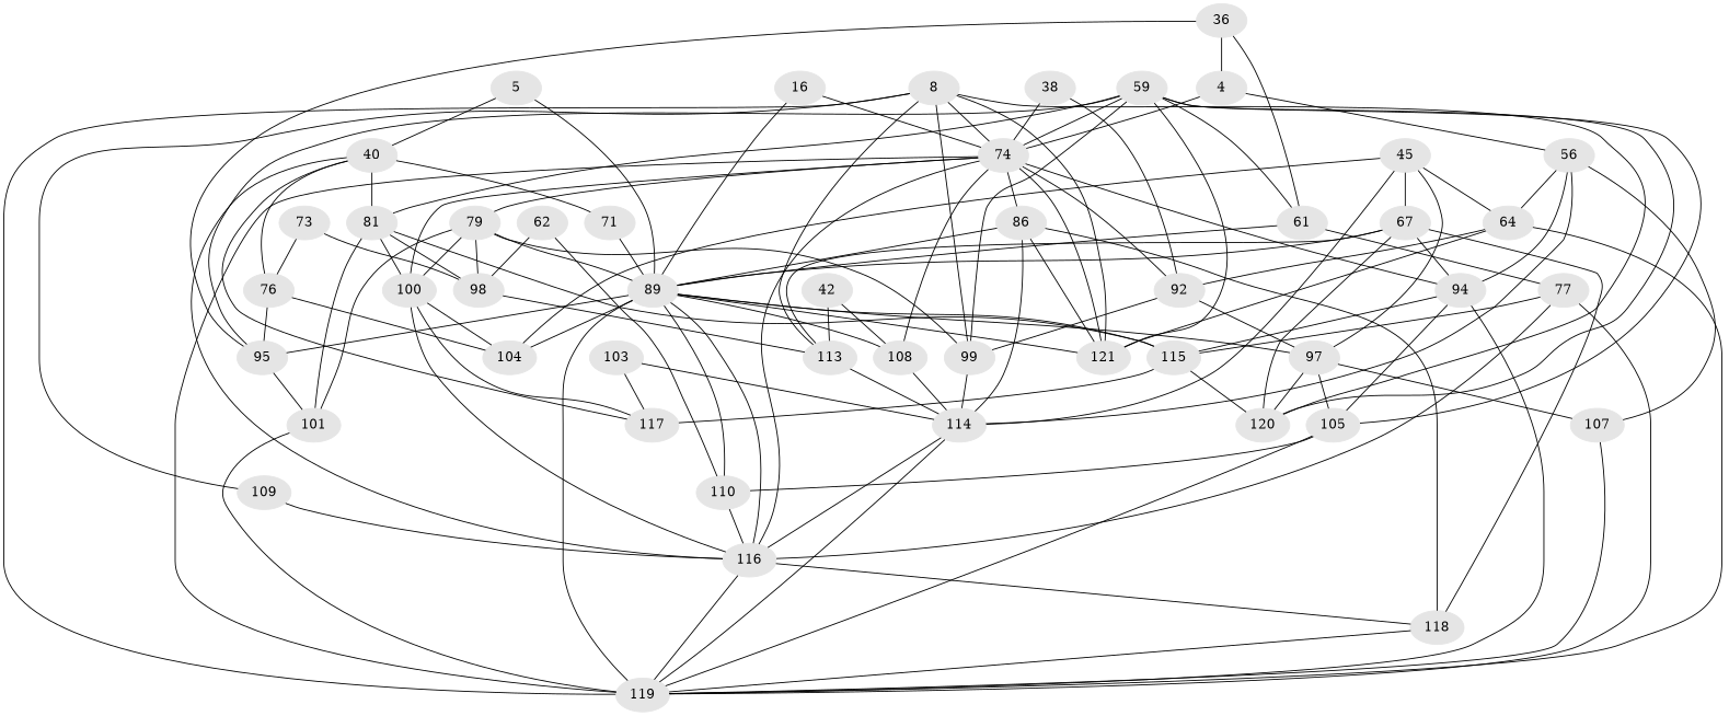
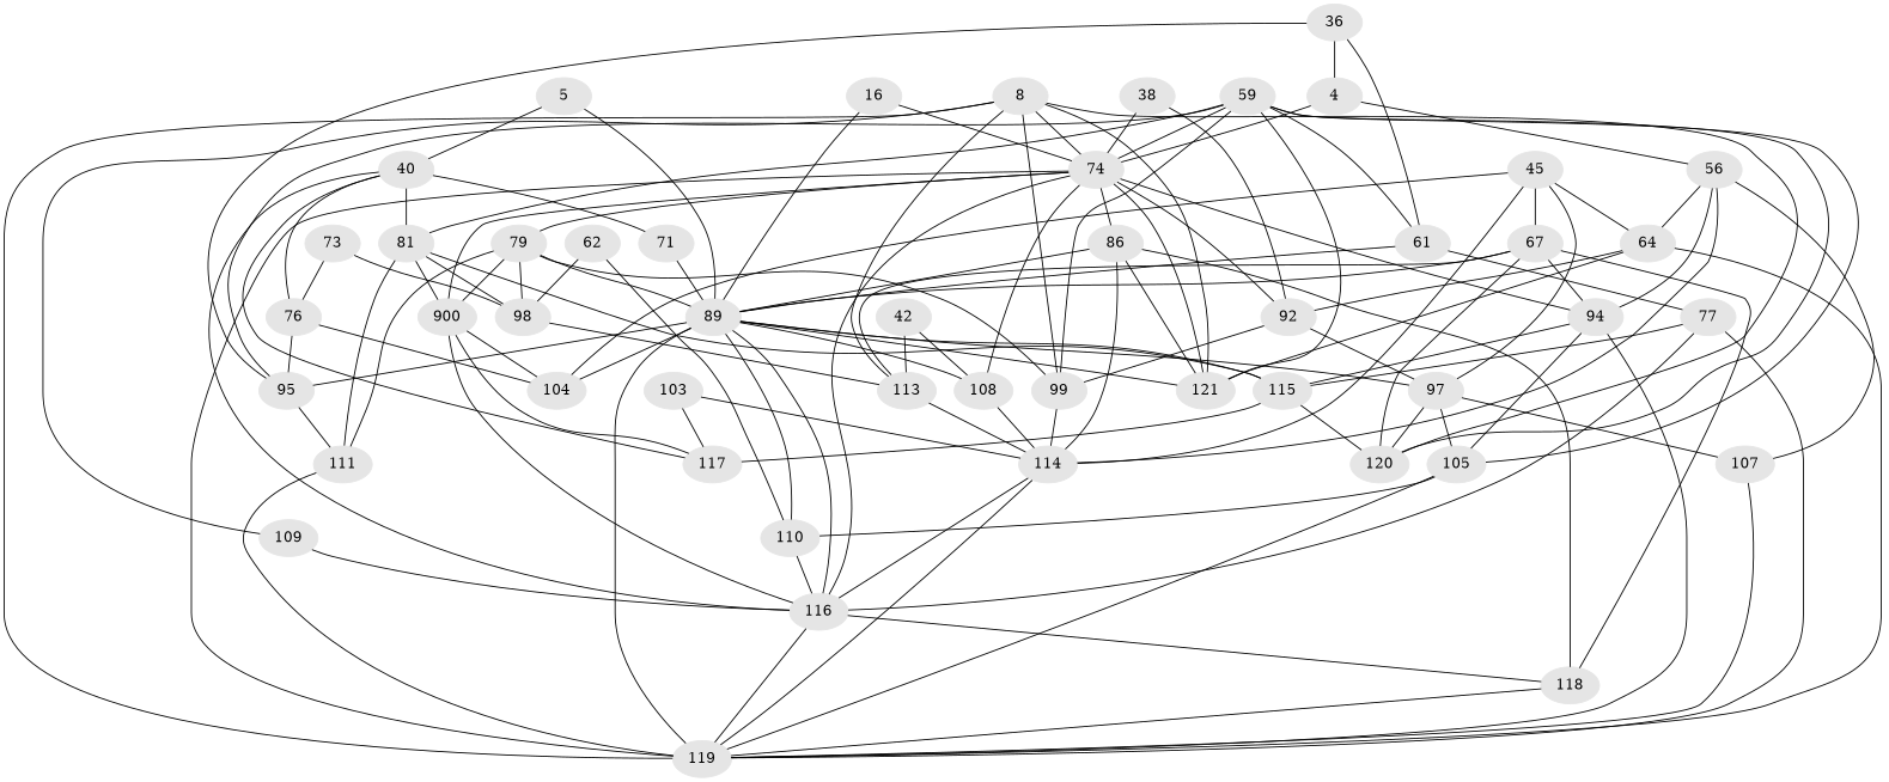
  graph {
    node [color=gray90 style=filled]
    56 [super="+45"]
    64 [super="+25"]
    114 [super="+75+37"]
    94 [super="+87"]
    107 [super="+66"]
    4
    74 [super="+28+27+55"]
    119 [super="+21+80+112+106"]
    121 [super="+88"]
    92 [super="+91"]
    108
    79
    86 [super="+52+78+54"]
-   100 [super="+12+82"]
+   100 [super="+12+82" label=900]
    116 [super="+93+17+72"]
    40 [super="+9"]
    71
    76
    81 [super="+22"]
    117
    5
    89 [super="+83+85"]
    95 [super="+48"]
    97 [super="+90"]
    104
    110 [super="+84+102"]
    115 [super="+58"]
    8 [super="+7"]
    99 [super="+70"]
    109
    113
    120 [super="+111"]
    16
    36 [super="+19"]
    61
    77 [super="+11+51"]
-   101 [super="+63+33"]
+   101 [super="+63+33" label=111]
    38
    98
    105 [super="+96"]
    42
    n42 [label=45]
    67 [super="+29"]
    118 [super="+57"]
    59 [super="+18+6"]
    62
    73
    103
    56 -- 64
    56 -- 114 [weight=2]
    56 -- 94 [weight=2]
    56 -- 107 [weight=2]
    64 -- 119 [weight=2]
    64 -- 121 [weight=2]
    64 -- 92 [weight=2]
    114 -- 119 [weight=2]
    114 -- 116 [weight=2]
    94 -- 119
    94 -- 115 [weight=2]
    94 -- 105
    107 -- 119
    4 -- 56
    4 -- 74
    74 -- 94 [weight=2]
    74 -- 119 [weight=2]
    74 -- 121 [weight=2]
    74 -- 92
    74 -- 108
    74 -- 79
    74 -- 86 [weight=3]
    74 -- 100
    74 -- 116
    92 -- 97 [weight=2]
    92 -- 99
    108 -- 114
    79 -- 100
    79 -- 89
    79 -- 99
    79 -- 101
    79 -- 98
    86 -- 114 [weight=3]
    86 -- 121
    86 -- 89 [weight=2]
    86 -- 118 [weight=2]
    100 -- 116 [weight=2]
    100 -- 117
    100 -- 104 [weight=2]
    116 -- 119
    116 -- 118 [weight=2]
    40 -- 116
    40 -- 71 [weight=2]
    40 -- 76
    40 -- 81 [weight=2]
    40 -- 117
    71 -- 89 [weight=2]
    76 -- 95
    76 -- 104
    81 -- 100 [weight=2]
    81 -- 115
    81 -- 101 [weight=2]
    81 -- 98
    5 -- 40
    5 -- 89
    89 -- 119 [weight=6]
    89 -- 121
    89 -- 108
    89 -- 116
    89 -- 95
    89 -- 97 [weight=2]
    89 -- 104
    89 -- 110 [weight=2]
    89 -- 115
    95 -- 101
    97 -- 107
    97 -- 120
    97 -- 105
    110 -- 116 [weight=2]
    115 -- 117
    115 -- 120
    8 -- 74
    8 -- 119 [weight=2]
    8 -- 121 [weight=2]
    8 -- 99
    8 -- 109
    8 -- 113
    8 -- 120
    99 -- 114
    109 -- 116
    113 -- 114
    16 -- 74
    16 -- 89
    36 -- 4 [weight=2]
    36 -- 95
    36 -- 61
    61 -- 89 [weight=2]
    61 -- 77
    77 -- 119
    77 -- 116
    77 -- 115 [weight=2]
    101 -- 119
    38 -- 74
    38 -- 92
    98 -- 113
    105 -- 119 [weight=2]
    105 -- 110
    42 -- 108
    42 -- 113
    n42 -- 64
    n42 -- 114
    n42 -- 97
    n42 -- 104
    n42 -- 67
    67 -- 94 [weight=2]
    67 -- 89
    67 -- 113
    67 -- 120
    67 -- 118 [weight=2]
    118 -- 119
    59 -- 74
    59 -- 121
    59 -- 81
    59 -- 95
    59 -- 99
    59 -- 120
    59 -- 61
    59 -- 105
    62 -- 110
    62 -- 98
    73 -- 76
    73 -- 98
    103 -- 114
    103 -- 117
  }
